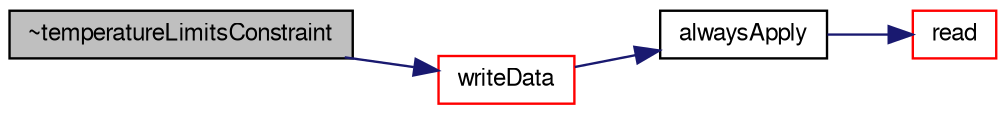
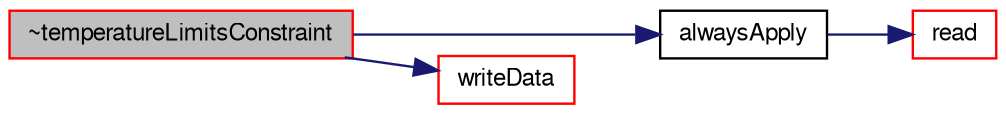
  digraph {
    rankdir=LR
    node [color=black fontname=FreeSans fontsize=10 shape=record]
    edge [color=midnightblue fontname=FreeSans fontsize=10 labelfontname=FreeSans labelfontsize=10 style=solid]
-   n1 [fillcolor=grey75 fontcolor=black height=0.2 label="~temperatureLimitsConstraint" style=filled width=0.4]
+   n1 [color=red fillcolor=grey75 fontcolor=black height=0.2 label="~temperatureLimitsConstraint" style=filled width=0.4]
    n2 [height=0.2 label=alwaysApply width=0.4]
    n3 [color=red height=0.2 label=writeData width=0.4]
    n4 [color=red height=0.2 label=read width=0.4]
-   n3 -> n2
+   n1 -> n2
    n1 -> n3
    n2 -> n4
  }
